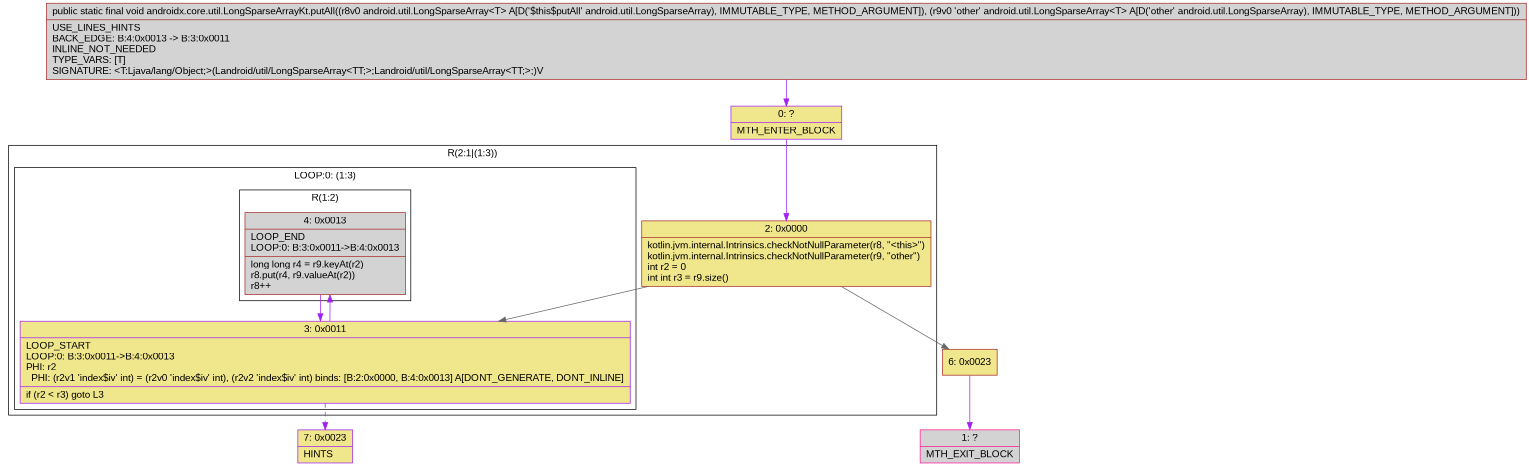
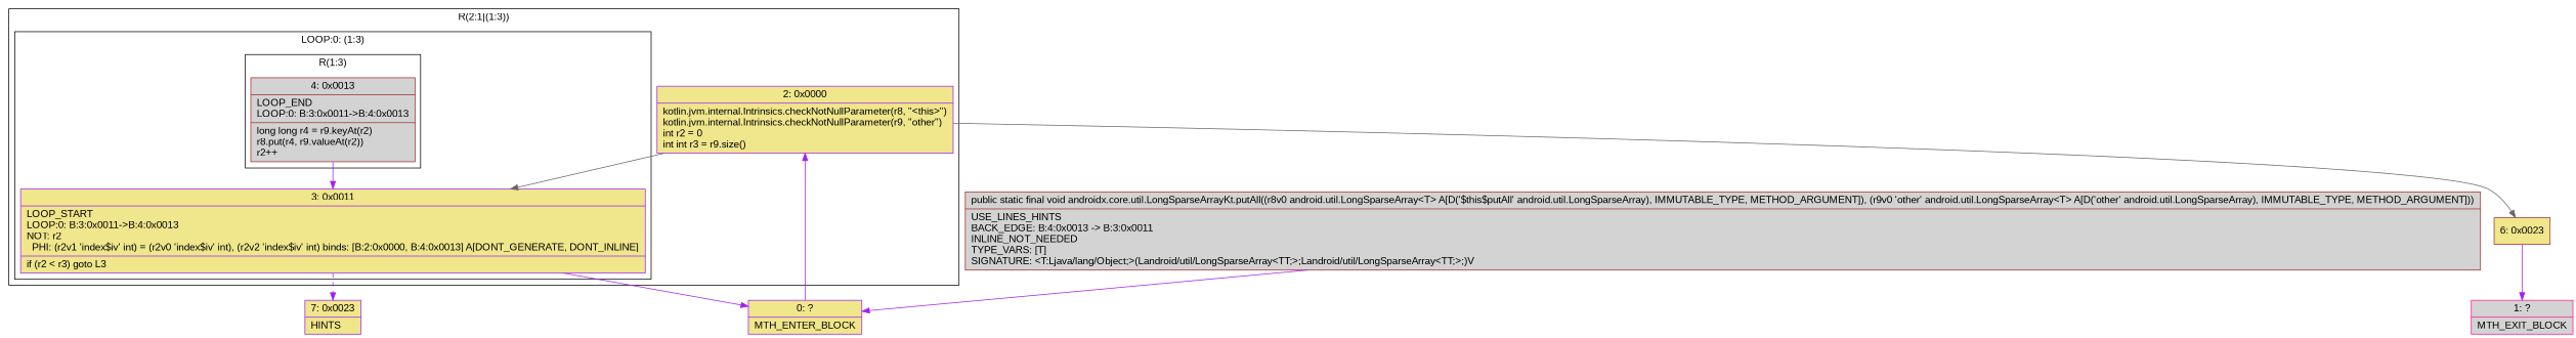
  digraph {
    fontname="Liberation Sans"
    node [color=brown fillcolor=khaki fontname="Liberation Sans" shape=record style=filled]
    edge [color=purple fontname="Liberation Sans"]
-   n1 [fillcolor=lightgrey label="{4\:\ 0x0013|LOOP_END\lLOOP:0: B:3:0x0011\-\>B:4:0x0013\l|long long r4 = r9.keyAt(r2)\lr8.put(r4, r9.valueAt(r2))\lr8++\l}"]
-   n2 [color=purple label="{3\:\ 0x0011|LOOP_START\lLOOP:0: B:3:0x0011\-\>B:4:0x0013\lPHI: r2 \l  PHI: (r2v1 'index$iv' int) = (r2v0 'index$iv' int), (r2v2 'index$iv' int) binds: [B:2:0x0000, B:4:0x0013] A[DONT_GENERATE, DONT_INLINE]\l|if (r2 \< r3) goto L3\l}"]
-   n3 [label="{2\:\ 0x0000|kotlin.jvm.internal.Intrinsics.checkNotNullParameter(r8, \"\<this\>\")\lkotlin.jvm.internal.Intrinsics.checkNotNullParameter(r9, \"other\")\lint r2 = 0\lint int r3 = r9.size()\l}"]
+   n1 [fillcolor=lightgrey label="{4\:\ 0x0013|LOOP_END\lLOOP:0: B:3:0x0011\-\>B:4:0x0013\l|long long r4 = r9.keyAt(r2)\lr8.put(r4, r9.valueAt(r2))\lr2++\l}"]
+   n2 [color=purple label="{3\:\ 0x0011|LOOP_START\lLOOP:0: B:3:0x0011\-\>B:4:0x0013\lNOT: r2 \l  PHI: (r2v1 'index$iv' int) = (r2v0 'index$iv' int), (r2v2 'index$iv' int) binds: [B:2:0x0000, B:4:0x0013] A[DONT_GENERATE, DONT_INLINE]\l|if (r2 \< r3) goto L3\l}"]
+   n3 [color=purple label="{2\:\ 0x0000|kotlin.jvm.internal.Intrinsics.checkNotNullParameter(r8, \"\<this\>\")\lkotlin.jvm.internal.Intrinsics.checkNotNullParameter(r9, \"other\")\lint r2 = 0\lint int r3 = r9.size()\l}"]
    n4 [color=purple label="{7\:\ 0x0023|HINTS\l}"]
    n5 [label="{6\:\ 0x0023}"]
    n6 [color=purple label="{0\:\ ?|MTH_ENTER_BLOCK\l}"]
    n7 [color=deeppink fillcolor=lightgrey label="{1\:\ ?|MTH_EXIT_BLOCK\l}"]
    n8 [fillcolor=lightgrey label="{public static final void androidx.core.util.LongSparseArrayKt.putAll((r8v0 android.util.LongSparseArray\<T\> A[D('$this$putAll' android.util.LongSparseArray), IMMUTABLE_TYPE, METHOD_ARGUMENT]), (r9v0 'other' android.util.LongSparseArray\<T\> A[D('other' android.util.LongSparseArray), IMMUTABLE_TYPE, METHOD_ARGUMENT]))  | USE_LINES_HINTS\lBACK_EDGE: B:4:0x0013 \-\> B:3:0x0011\lINLINE_NOT_NEEDED\lTYPE_VARS: [T]\lSIGNATURE: \<T:Ljava\/lang\/Object;\>(Landroid\/util\/LongSparseArray\<TT;\>;Landroid\/util\/LongSparseArray\<TT;\>;)V\l}"]
    subgraph cluster_1 {
      label="R(2:1|(1:3))"
      n3
      subgraph cluster_2 {
        label="LOOP:0: (1:3)"
        n2
        subgraph cluster_3 {
-         label="R(1:2)"
+         label="R(1:3)"
          n1
        }
      }
    }
    n1 -> n2
-   n2 -> n1
+   n2 -> n6
    n2 -> n4 [style=dashed]
    n3 -> n2 [color=gray40]
    n3 -> n5 [color=gray40]
    n5 -> n7
    n6 -> n3
    n8 -> n6
  }
